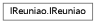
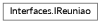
  digraph {
    rankdir=LR
    fontname=Lato
-   n1 [color=grey40 fillcolor=white fontname=Lato fontsize=12 height=0.2 label="IReuniao.IReuniao" shape=box style=filled width=0.4]
+   n1 [color=grey40 fillcolor=white fontname=Lato fontsize=12 height=0.2 label="Interfaces.IReuniao" shape=box style=filled width=0.4]
  }
